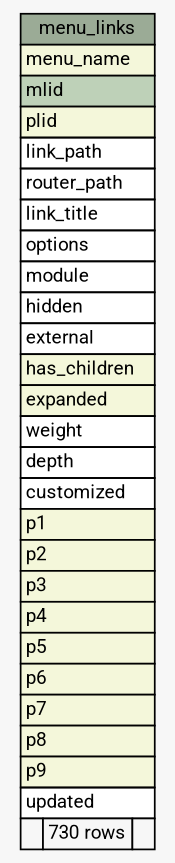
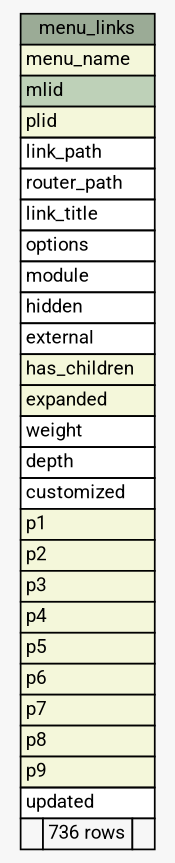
  digraph {
    bgcolor="#f7f7f7"
    fontname=Roboto
    fontsize=11
    nodesep=0.18
    rankdir=RL
    ranksep=0.46
-   n1 [fontname=Roboto fontsize=11 label=<     <TABLE BORDER="0" CELLBORDER="1" CELLSPACING="0" BGCOLOR="#ffffff">       <TR><TD COLSPAN="3" BGCOLOR="#9bab96" ALIGN="CENTER">menu_links</TD></TR>       <TR><TD PORT="menu_name" COLSPAN="3" BGCOLOR="#f4f7da" ALIGN="LEFT">menu_name</TD></TR>       <TR><TD PORT="mlid" COLSPAN="3" BGCOLOR="#bed1b8" ALIGN="LEFT">mlid</TD></TR>       <TR><TD PORT="plid" COLSPAN="3" BGCOLOR="#f4f7da" ALIGN="LEFT">plid</TD></TR>       <TR><TD PORT="link_path" COLSPAN="3" ALIGN="LEFT">link_path</TD></TR>       <TR><TD PORT="router_path" COLSPAN="3" ALIGN="LEFT">router_path</TD></TR>       <TR><TD PORT="link_title" COLSPAN="3" ALIGN="LEFT">link_title</TD></TR>       <TR><TD PORT="options" COLSPAN="3" ALIGN="LEFT">options</TD></TR>       <TR><TD PORT="module" COLSPAN="3" ALIGN="LEFT">module</TD></TR>       <TR><TD PORT="hidden" COLSPAN="3" ALIGN="LEFT">hidden</TD></TR>       <TR><TD PORT="external" COLSPAN="3" ALIGN="LEFT">external</TD></TR>       <TR><TD PORT="has_children" COLSPAN="3" BGCOLOR="#f4f7da" ALIGN="LEFT">has_children</TD></TR>       <TR><TD PORT="expanded" COLSPAN="3" BGCOLOR="#f4f7da" ALIGN="LEFT">expanded</TD></TR>       <TR><TD PORT="weight" COLSPAN="3" ALIGN="LEFT">weight</TD></TR>       <TR><TD PORT="depth" COLSPAN="3" ALIGN="LEFT">depth</TD></TR>       <TR><TD PORT="customized" COLSPAN="3" ALIGN="LEFT">customized</TD></TR>       <TR><TD PORT="p1" COLSPAN="3" BGCOLOR="#f4f7da" ALIGN="LEFT">p1</TD></TR>       <TR><TD PORT="p2" COLSPAN="3" BGCOLOR="#f4f7da" ALIGN="LEFT">p2</TD></TR>       <TR><TD PORT="p3" COLSPAN="3" BGCOLOR="#f4f7da" ALIGN="LEFT">p3</TD></TR>       <TR><TD PORT="p4" COLSPAN="3" BGCOLOR="#f4f7da" ALIGN="LEFT">p4</TD></TR>       <TR><TD PORT="p5" COLSPAN="3" BGCOLOR="#f4f7da" ALIGN="LEFT">p5</TD></TR>       <TR><TD PORT="p6" COLSPAN="3" BGCOLOR="#f4f7da" ALIGN="LEFT">p6</TD></TR>       <TR><TD PORT="p7" COLSPAN="3" BGCOLOR="#f4f7da" ALIGN="LEFT">p7</TD></TR>       <TR><TD PORT="p8" COLSPAN="3" BGCOLOR="#f4f7da" ALIGN="LEFT">p8</TD></TR>       <TR><TD PORT="p9" COLSPAN="3" BGCOLOR="#f4f7da" ALIGN="LEFT">p9</TD></TR>       <TR><TD PORT="updated" COLSPAN="3" ALIGN="LEFT">updated</TD></TR>       <TR><TD ALIGN="LEFT" BGCOLOR="#f7f7f7">  </TD><TD ALIGN="RIGHT" BGCOLOR="#f7f7f7">730 rows</TD><TD ALIGN="RIGHT" BGCOLOR="#f7f7f7">  </TD></TR>     </TABLE>> shape=plaintext]
+   n1 [fontname=Roboto fontsize=11 label=<     <TABLE BORDER="0" CELLBORDER="1" CELLSPACING="0" BGCOLOR="#ffffff">       <TR><TD COLSPAN="3" BGCOLOR="#9bab96" ALIGN="CENTER">menu_links</TD></TR>       <TR><TD PORT="menu_name" COLSPAN="3" BGCOLOR="#f4f7da" ALIGN="LEFT">menu_name</TD></TR>       <TR><TD PORT="mlid" COLSPAN="3" BGCOLOR="#bed1b8" ALIGN="LEFT">mlid</TD></TR>       <TR><TD PORT="plid" COLSPAN="3" BGCOLOR="#f4f7da" ALIGN="LEFT">plid</TD></TR>       <TR><TD PORT="link_path" COLSPAN="3" ALIGN="LEFT">link_path</TD></TR>       <TR><TD PORT="router_path" COLSPAN="3" ALIGN="LEFT">router_path</TD></TR>       <TR><TD PORT="link_title" COLSPAN="3" ALIGN="LEFT">link_title</TD></TR>       <TR><TD PORT="options" COLSPAN="3" ALIGN="LEFT">options</TD></TR>       <TR><TD PORT="module" COLSPAN="3" ALIGN="LEFT">module</TD></TR>       <TR><TD PORT="hidden" COLSPAN="3" ALIGN="LEFT">hidden</TD></TR>       <TR><TD PORT="external" COLSPAN="3" ALIGN="LEFT">external</TD></TR>       <TR><TD PORT="has_children" COLSPAN="3" BGCOLOR="#f4f7da" ALIGN="LEFT">has_children</TD></TR>       <TR><TD PORT="expanded" COLSPAN="3" BGCOLOR="#f4f7da" ALIGN="LEFT">expanded</TD></TR>       <TR><TD PORT="weight" COLSPAN="3" ALIGN="LEFT">weight</TD></TR>       <TR><TD PORT="depth" COLSPAN="3" ALIGN="LEFT">depth</TD></TR>       <TR><TD PORT="customized" COLSPAN="3" ALIGN="LEFT">customized</TD></TR>       <TR><TD PORT="p1" COLSPAN="3" BGCOLOR="#f4f7da" ALIGN="LEFT">p1</TD></TR>       <TR><TD PORT="p2" COLSPAN="3" BGCOLOR="#f4f7da" ALIGN="LEFT">p2</TD></TR>       <TR><TD PORT="p3" COLSPAN="3" BGCOLOR="#f4f7da" ALIGN="LEFT">p3</TD></TR>       <TR><TD PORT="p4" COLSPAN="3" BGCOLOR="#f4f7da" ALIGN="LEFT">p4</TD></TR>       <TR><TD PORT="p5" COLSPAN="3" BGCOLOR="#f4f7da" ALIGN="LEFT">p5</TD></TR>       <TR><TD PORT="p6" COLSPAN="3" BGCOLOR="#f4f7da" ALIGN="LEFT">p6</TD></TR>       <TR><TD PORT="p7" COLSPAN="3" BGCOLOR="#f4f7da" ALIGN="LEFT">p7</TD></TR>       <TR><TD PORT="p8" COLSPAN="3" BGCOLOR="#f4f7da" ALIGN="LEFT">p8</TD></TR>       <TR><TD PORT="p9" COLSPAN="3" BGCOLOR="#f4f7da" ALIGN="LEFT">p9</TD></TR>       <TR><TD PORT="updated" COLSPAN="3" ALIGN="LEFT">updated</TD></TR>       <TR><TD ALIGN="LEFT" BGCOLOR="#f7f7f7">  </TD><TD ALIGN="RIGHT" BGCOLOR="#f7f7f7">736 rows</TD><TD ALIGN="RIGHT" BGCOLOR="#f7f7f7">  </TD></TR>     </TABLE>> shape=plaintext]
  }
